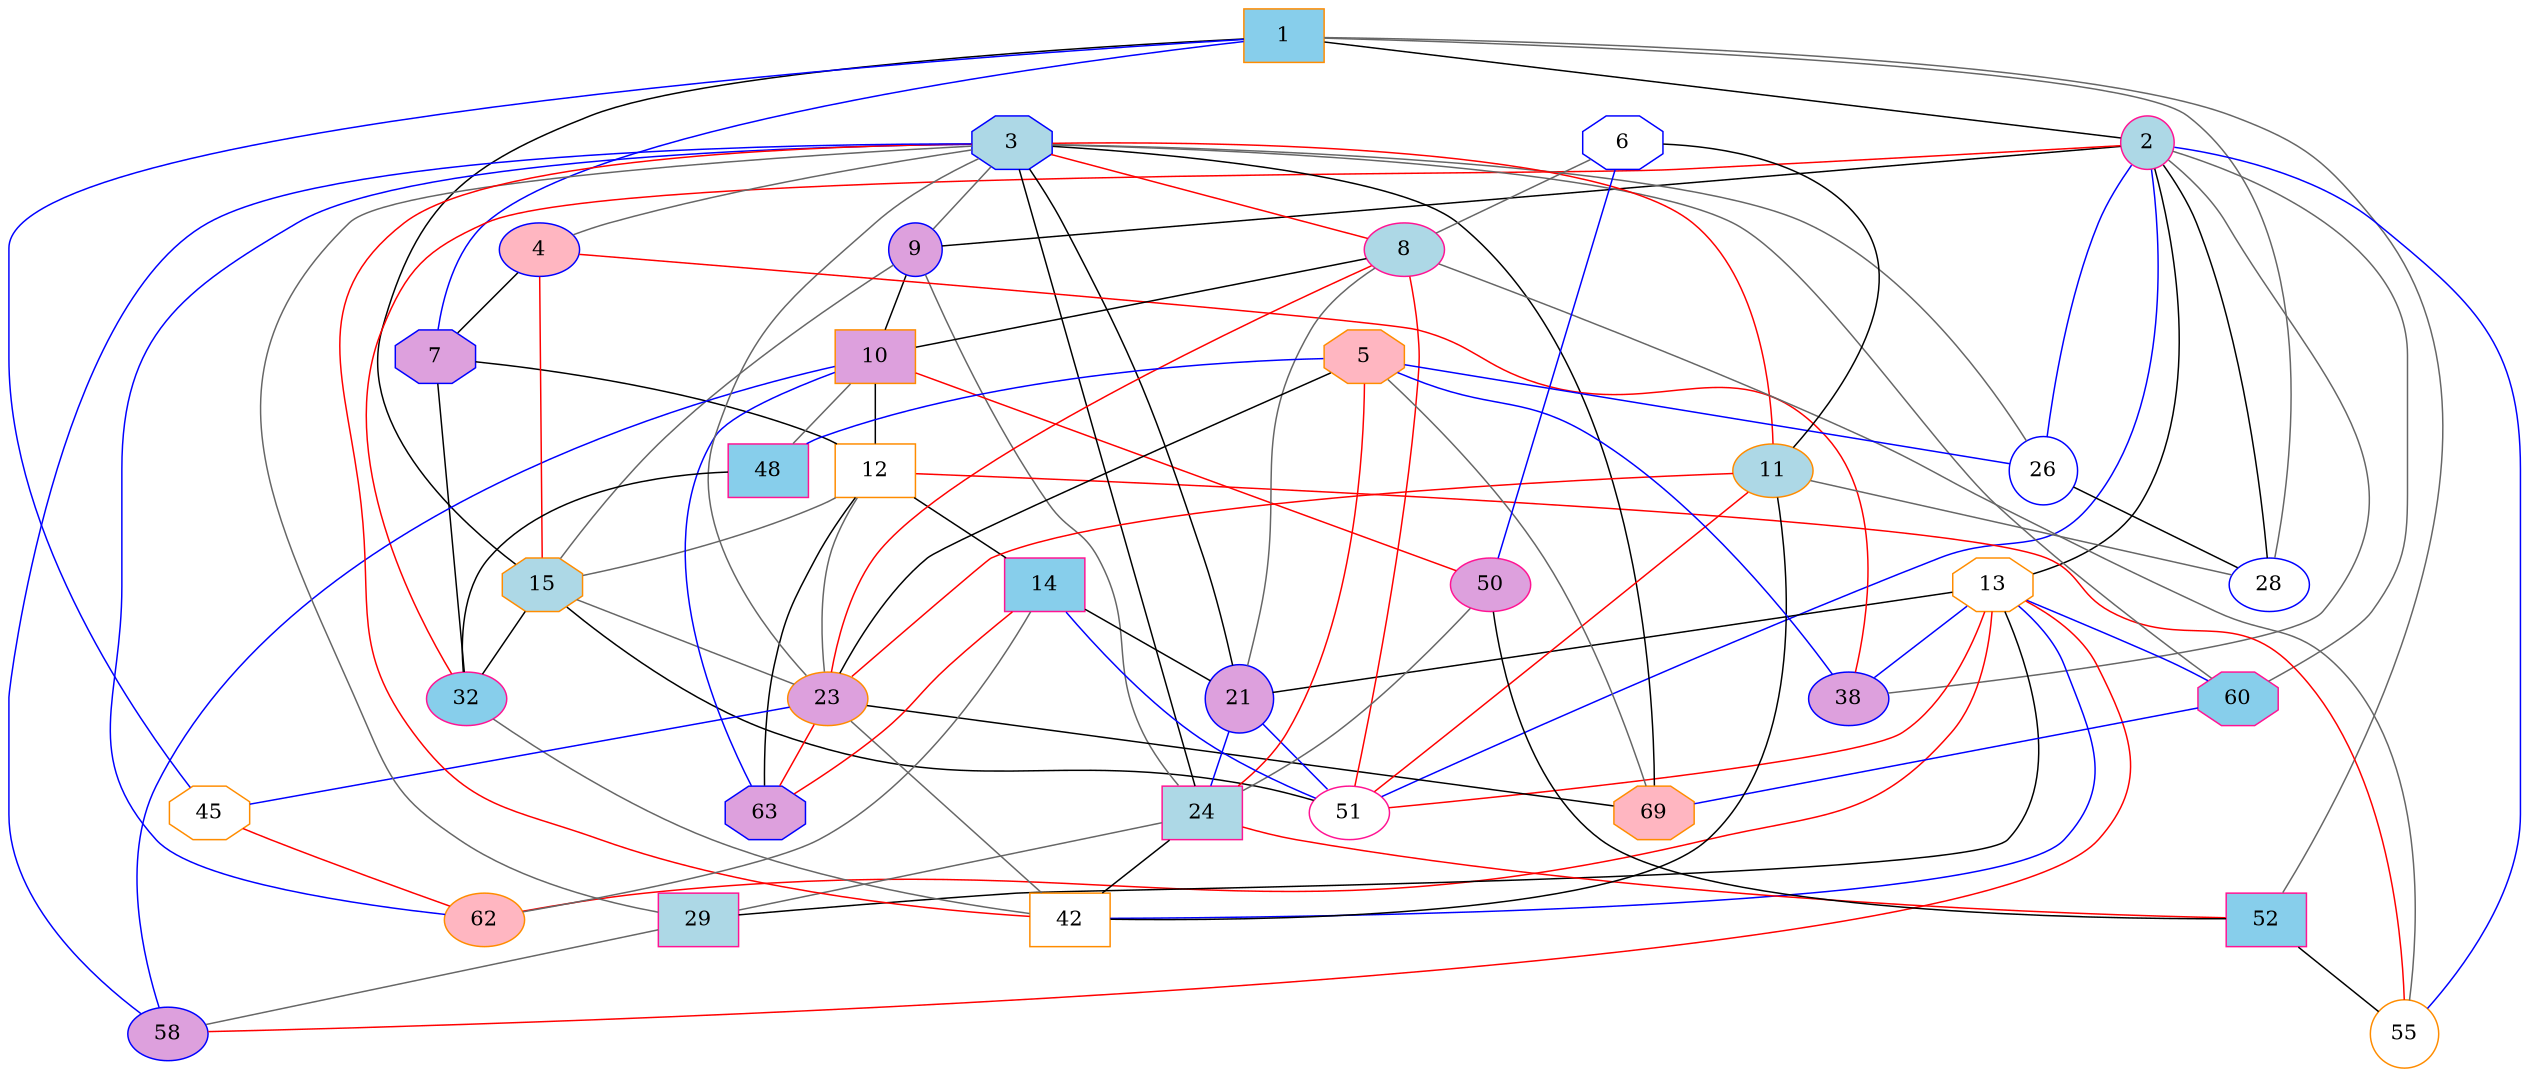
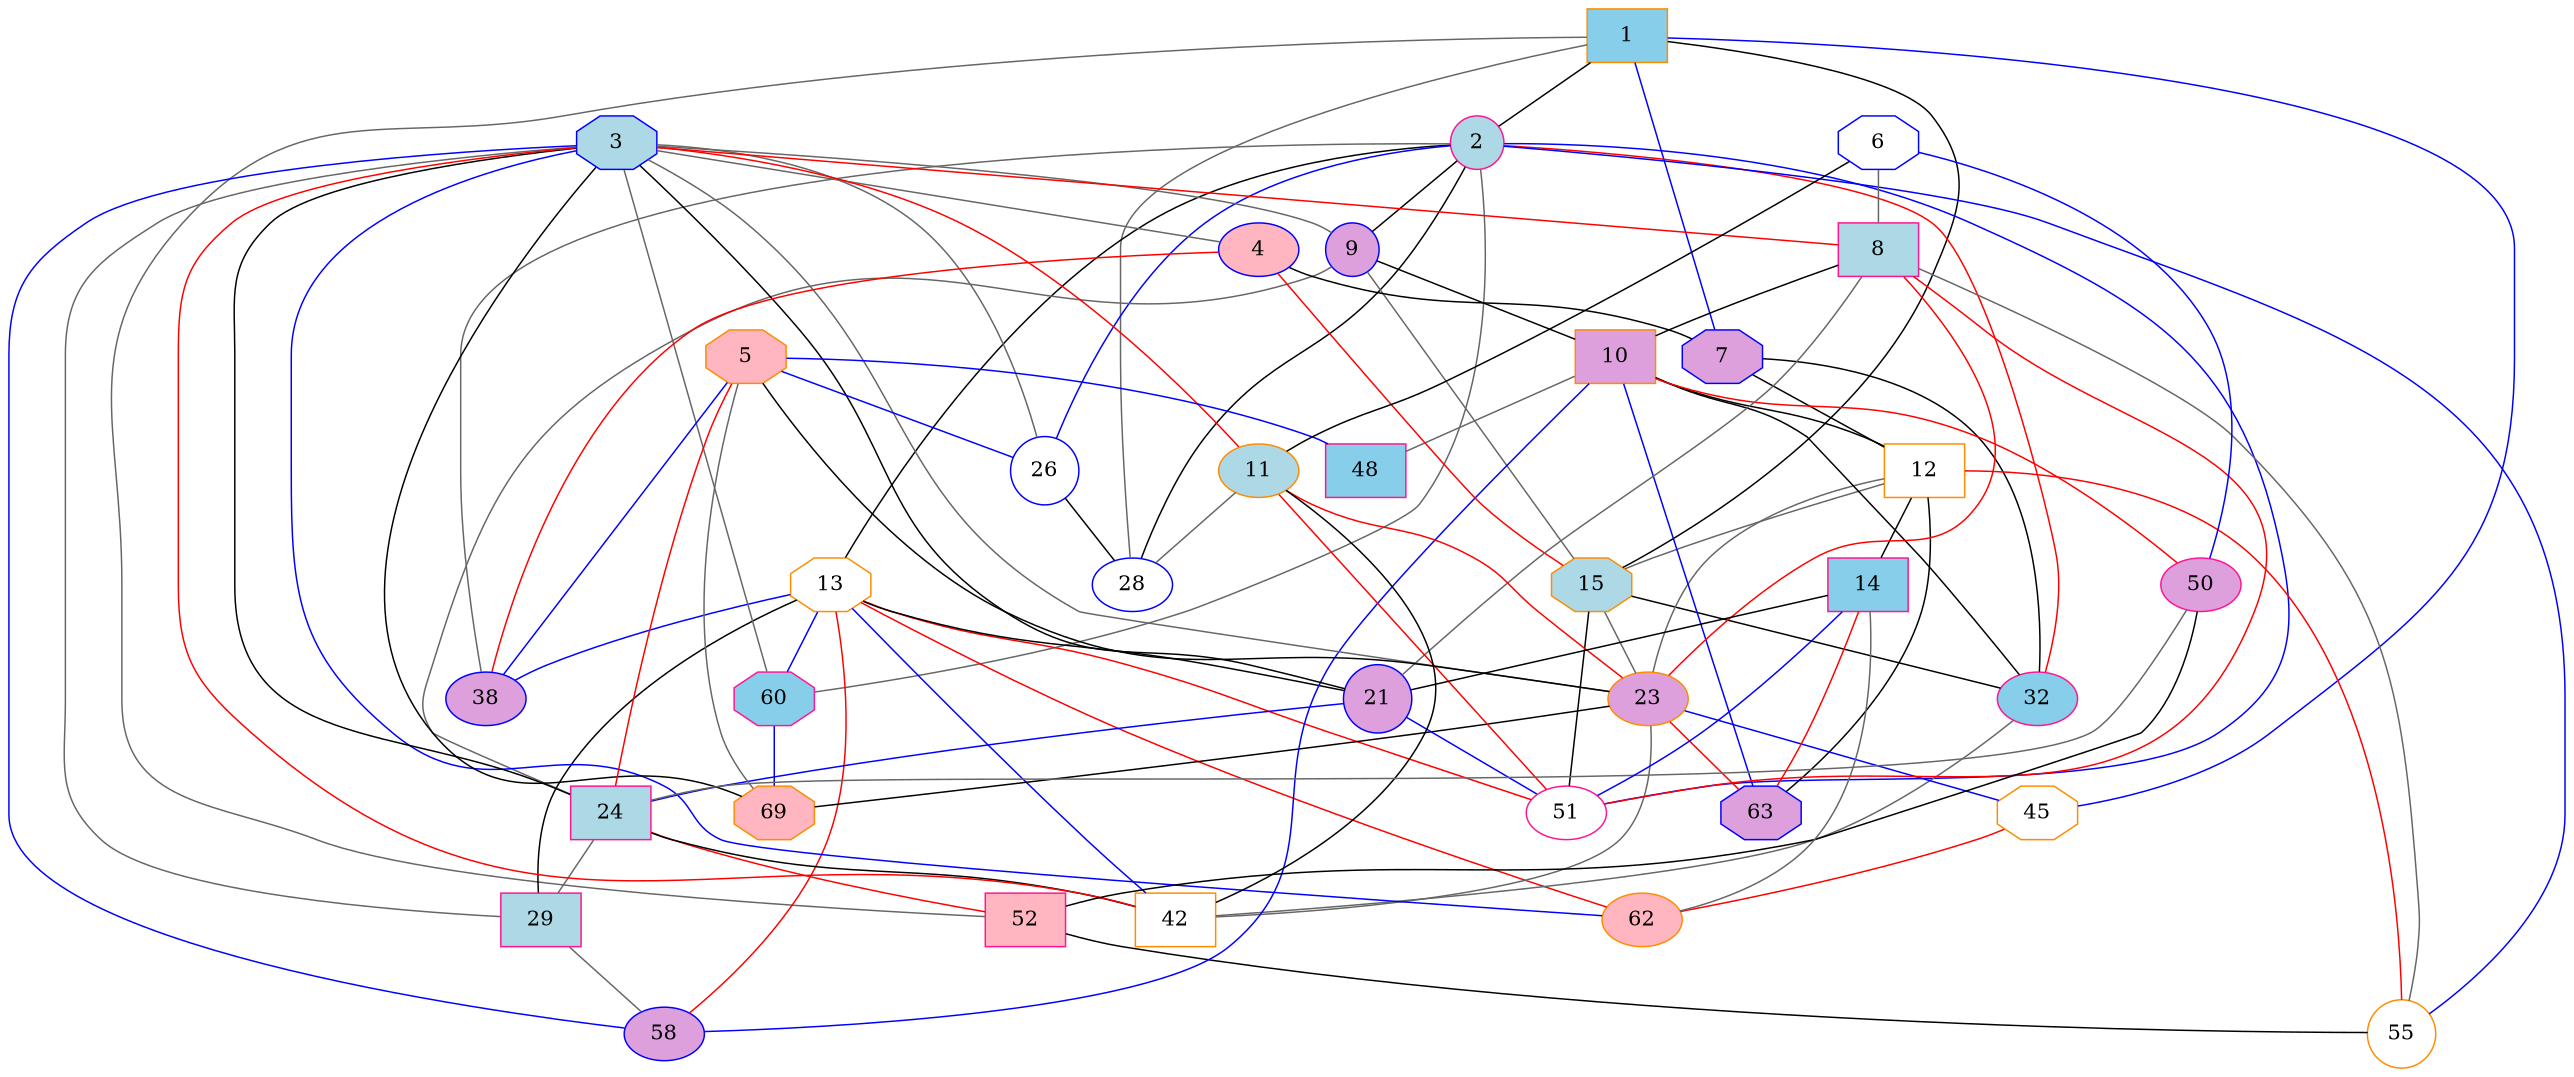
  graph {
    node [color=darkorange fillcolor=plum shape=box style=filled]
    edge [color=black]
    1 [fillcolor=skyblue super="+25"]
    2 [color=deeppink fillcolor=lightblue shape=circle super="+19+30+16"]
    7 [color=blue shape=octagon]
    15 [fillcolor=lightblue shape=octagon super="+64+46"]
    28 [color=blue fillcolor=white shape=ellipse]
    45 [fillcolor=white shape=octagon]
-   52 [color=deeppink fillcolor=skyblue]
+   52 [color=deeppink fillcolor=lightpink]
    9 [color=blue shape=circle super="+53"]
    13 [fillcolor=white shape=octagon super="+35+37"]
    26 [color=blue fillcolor=white shape=circle]
    32 [color=deeppink fillcolor=skyblue shape=ellipse super="+47"]
    38 [color=blue shape=ellipse]
    51 [color=deeppink fillcolor=white shape=ellipse super="+66+59"]
    55 [fillcolor=white shape=circle]
    60 [color=deeppink fillcolor=skyblue shape=octagon]
    12 [fillcolor=white super="+34+17"]
    23 [shape=ellipse super="+31+43"]
    62 [fillcolor=lightpink shape=ellipse]
    24 [color=deeppink fillcolor=lightblue super="+41"]
    10 [super="+61+27"]
    21 [color=blue shape=circle super="+56"]
    29 [color=deeppink fillcolor=lightblue]
    42 [fillcolor=white super="+44"]
    58 [color=blue shape=ellipse]
    69 [fillcolor=lightpink shape=octagon]
    3 [color=blue fillcolor=lightblue shape=octagon super="+33+65+68"]
    4 [color=blue fillcolor=lightpink shape=ellipse]
-   8 [color=deeppink fillcolor=lightblue shape=ellipse super="+39+36"]
+   8 [color=deeppink fillcolor=lightblue super="+39+36"]
    11 [fillcolor=lightblue shape=ellipse super="+22"]
    63 [color=blue shape=octagon]
    5 [fillcolor=lightpink shape=octagon super="+50"]
    48 [color=deeppink fillcolor=skyblue]
    6 [color=blue fillcolor=white shape=octagon]
    n34 [color=deeppink label=50 shape=ellipse]
    14 [color=deeppink fillcolor=skyblue super="+18"]
    1 -- 2
    1 -- 7 [color=blue]
    1 -- 15
    1 -- 28 [color=gray40]
    1 -- 45 [color=blue]
    1 -- 52 [color=gray40]
    2 -- 28
    2 -- 9
    2 -- 13
    2 -- 26 [color=blue]
    2 -- 32 [color=red]
    2 -- 38 [color=gray40]
    2 -- 51 [color=blue]
    2 -- 55 [color=blue]
    2 -- 60 [color=gray40]
    7 -- 32
    7 -- 12
    15 -- 32 [weight=2]
    15 -- 51
    15 -- 23 [color=gray40]
    45 -- 62 [color=red]
    52 -- 55
    9 -- 15 [color=gray40]
    9 -- 24 [color=gray40]
    9 -- 10 [weight=2]
    13 -- 38 [color=blue]
    13 -- 51 [color=red]
    13 -- 60 [color=blue]
    13 -- 62 [color=red]
    13 -- 21 [weight=2]
    13 -- 29
    13 -- 42 [color=blue]
    13 -- 58 [color=red]
    26 -- 28
    32 -- 42 [color=gray40]
    60 -- 69 [color=blue]
    12 -- 15 [color=gray40]
    12 -- 55 [color=red]
    12 -- 23 [color=gray40]
    12 -- 63
    12 -- 14
    23 -- 45 [color=blue]
    23 -- 42 [color=gray40]
    23 -- 69
    23 -- 63 [color=red]
    24 -- 52 [color=red]
    24 -- 29 [color=gray40]
    24 -- 42
-   48 -- 32
+   10 -- 32
    10 -- 12
    10 -- 58 [color=blue]
    10 -- 63 [color=blue]
    10 -- 48 [color=gray40 weight=2]
    10 -- n34 [color=red]
    21 -- 51 [color=blue]
    21 -- 24 [color=blue]
    29 -- 58 [color=gray40]
    3 -- 9 [color=gray40]
    3 -- 26 [color=gray40]
    3 -- 60 [color=gray40]
    3 -- 23 [color=gray40]
    3 -- 62 [color=blue]
    3 -- 24
    3 -- 21
    3 -- 29 [color=gray40]
    3 -- 42 [color=red]
    3 -- 58 [color=blue]
    3 -- 69
    3 -- 4 [color=gray40]
    3 -- 8 [color=red]
    3 -- 11 [color=red]
    4 -- 7
    4 -- 15 [color=red]
    4 -- 38 [color=red]
    8 -- 51 [color=red]
    8 -- 55 [color=gray40]
    8 -- 23 [color=red]
    8 -- 10
    8 -- 21 [color=gray40]
    11 -- 28 [color=gray40]
    11 -- 51 [color=red]
    11 -- 23 [color=red]
    11 -- 42
    5 -- 26 [color=blue]
    5 -- 38 [color=blue]
    5 -- 23
    5 -- 24 [color=red]
    5 -- 69 [color=gray40]
    5 -- 48 [color=blue]
    6 -- 8 [color=gray40 weight=2]
    6 -- 11
    6 -- n34 [color=blue]
    n34 -- 52
    n34 -- 24 [color=gray40]
    14 -- 51 [color=blue weight=2]
    14 -- 62 [color=gray40]
    14 -- 21
    14 -- 63 [color=red]
  }
